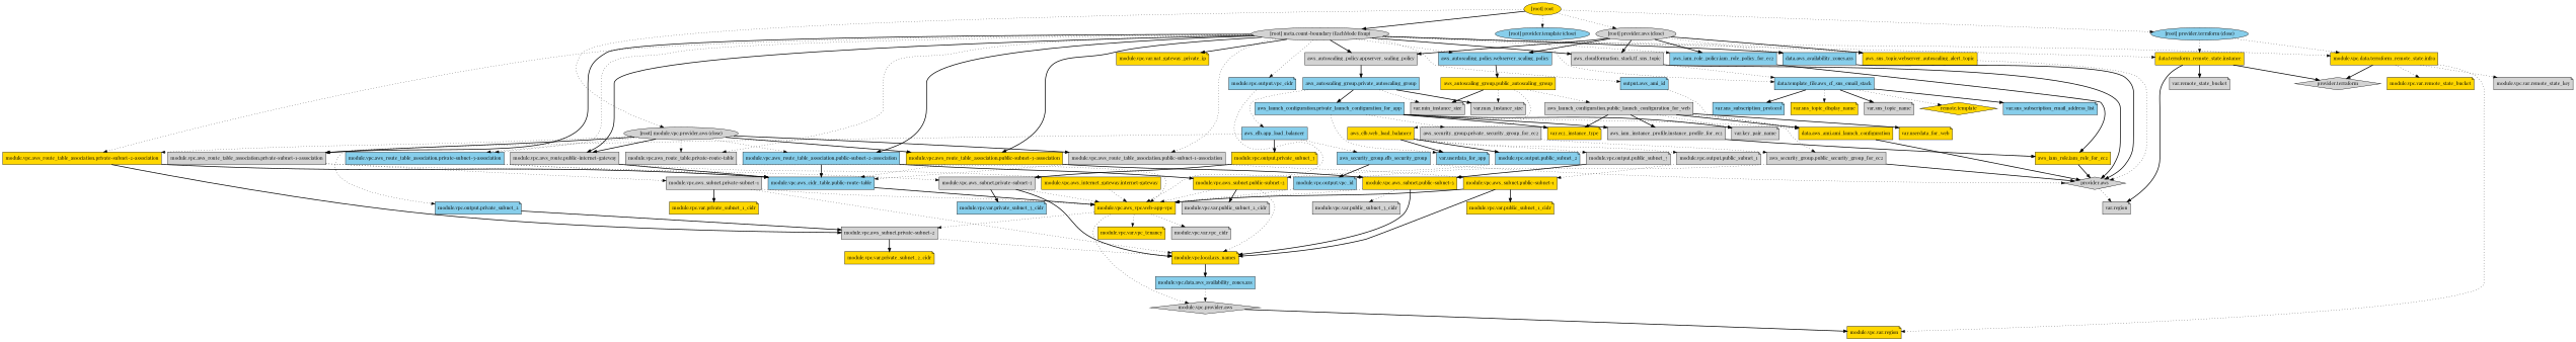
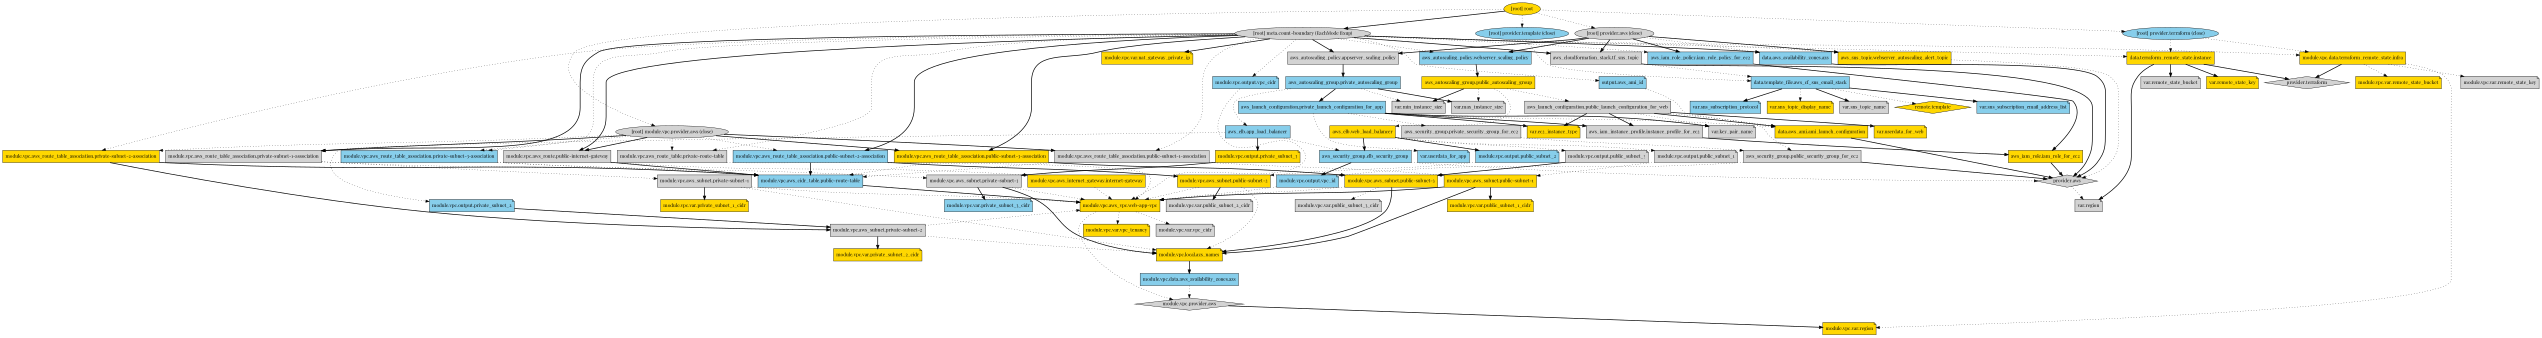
  digraph {
    compound=true
    fontname="Playfair Display"
    newrank=true
    node [fillcolor=lightgrey fontname="Playfair Display" shape=box style=filled]
    edge [fontname="Playfair Display" style=dotted]
    n1 [fillcolor=skyblue label="aws_autoscaling_group.private_autoscaling_group"]
    n2 [fillcolor=skyblue label="aws_elb.app_load_balancer"]
    n3 [fillcolor=skyblue label="aws_launch_configuration.private_launch_configuration_for_app"]
    n4 [label="var.max_instance_size" shape=note]
    n5 [label="var.min_instance_size" shape=note]
    n6 [fillcolor=gold label="aws_autoscaling_group.public_autoscaling_group"]
    n7 [fillcolor=gold label="aws_elb.web_load_balancer"]
    n8 [label="aws_launch_configuration.public_launch_configuration_for_web"]
    n9 [label="aws_autoscaling_policy.appserver_scaling_policy"]
    n10 [fillcolor=skyblue label="aws_autoscaling_policy.webserver_scaling_policy"]
    n11 [label="aws_cloudformation_stack.tf_sns_topic"]
    n12 [fillcolor=skyblue label="data.template_file.aws_cf_sns_email_stack"]
    n13 [label="provider.aws" shape=diamond]
    n14 [fillcolor=skyblue label="aws_security_group.elb_security_group"]
    n15 [fillcolor=skyblue label="module.vpc.output.private_subnet_2" shape=note]
    n16 [fillcolor=gold label="module.vpc.output.private_subnet_3" shape=note]
    n17 [label="module.vpc.output.public_subnet_1" shape=note]
    n18 [fillcolor=skyblue label="module.vpc.output.public_subnet_2" shape=note]
    n19 [label="module.vpc.output.public_subnet_3" shape=note]
    n20 [label="aws_iam_instance_profile.instance_profile_for_ec2"]
    n21 [fillcolor=gold label="aws_iam_role.iam_role_for_ec2"]
    n22 [fillcolor=skyblue label="aws_iam_role_policy.iam_role_policy_for_ec2"]
    n23 [label="aws_security_group.private_security_group_for_ec2"]
    n24 [fillcolor=gold label="data.aws_ami.ami_launch_configuration"]
    n25 [fillcolor=gold label="var.ec2_instance_type" shape=note]
    n26 [label="var.key_pair_name" shape=note]
    n27 [fillcolor=skyblue label="var.userdata_for_app" shape=note]
    n28 [label="aws_security_group.public_security_group_for_ec2"]
    n29 [fillcolor=gold label="var.userdata_for_web" shape=note]
    n30 [fillcolor=skyblue label="module.vpc.output.vpc_id" shape=note]
    n31 [fillcolor=gold label="aws_sns_topic.webserver_autoscaling_alert_topic"]
    n32 [fillcolor=skyblue label="data.aws_availability_zones.azs"]
    n33 [fillcolor=gold label="remote.template" shape=diamond]
    n34 [fillcolor=skyblue label="var.sns_subscription_email_address_list" shape=note]
    n35 [fillcolor=skyblue label="var.sns_subscription_protocol" shape=note]
    n36 [fillcolor=gold label="var.sns_topic_display_name" shape=note]
    n37 [label="var.sns_topic_name" shape=note]
    n38 [fillcolor=gold label="data.terraform_remote_state.instance"]
    n39 [label="provider.terraform" shape=diamond]
    n40 [label="var.region" shape=note]
    n41 [label="var.remote_state_bucket" shape=note]
+   n42 [fillcolor=gold label="var.remote_state_key" shape=note]
    n43 [fillcolor=gold label="module.vpc.aws_internet_gateway.internet-gateway"]
    n44 [fillcolor=gold label="module.vpc.aws_vpc.web-app-vpc"]
    n45 [label="module.vpc.aws_route.public-internet-gateway"]
    n46 [fillcolor=skyblue label="module.vpc.aws_cidr_table.public-route-table"]
    n47 [label="module.vpc.aws_route_table.private-route-table"]
    n48 [label="module.vpc.aws_route_table_association.private-subnet-1-association"]
    n49 [label="module.vpc.aws_subnet.private-subnet-1"]
    n50 [fillcolor=gold label="module.vpc.aws_route_table_association.private-subnet-2-association"]
    n51 [label="module.vpc.aws_subnet.private-subnet-2"]
    n52 [fillcolor=skyblue label="module.vpc.aws_route_table_association.private-subnet-3-association"]
    n53 [label="module.vpc.aws_subnet.private-subnet-3"]
    n54 [label="module.vpc.aws_route_table_association.public-subnet-1-association"]
    n55 [fillcolor=gold label="module.vpc.aws_subnet.public-subnet-1"]
    n56 [fillcolor=skyblue label="module.vpc.aws_route_table_association.public-subnet-2-association"]
    n57 [fillcolor=gold label="module.vpc.aws_subnet.public-subnet-2"]
    n58 [fillcolor=gold label="module.vpc.aws_route_table_association.public-subnet-3-association"]
    n59 [fillcolor=gold label="module.vpc.aws_subnet.public-subnet-3"]
    n60 [fillcolor=gold label="module.vpc.local.azs_names" shape=note]
    n61 [fillcolor=gold label="module.vpc.var.private_subnet_1_cidr" shape=note]
    n62 [fillcolor=gold label="module.vpc.var.private_subnet_2_cidr" shape=note]
    n63 [fillcolor=skyblue label="module.vpc.var.private_subnet_3_cidr" shape=note]
    n64 [fillcolor=gold label="module.vpc.var.public_subnet_1_cidr" shape=note]
    n65 [label="module.vpc.var.public_subnet_2_cidr" shape=note]
    n66 [label="module.vpc.var.public_subnet_3_cidr" shape=note]
    n67 [label="module.vpc.provider.aws" shape=diamond]
    n68 [label="module.vpc.var.vpc_cidr" shape=note]
    n69 [fillcolor=gold label="module.vpc.var.vpc_tenancy" shape=note]
    n70 [fillcolor=skyblue label="module.vpc.data.aws_availability_zones.azs"]
    n71 [fillcolor=gold label="module.vpc.data.terraform_remote_state.infra"]
    n72 [fillcolor=gold label="module.vpc.var.region" shape=note]
    n73 [fillcolor=gold label="module.vpc.var.remote_state_bucket" shape=note]
    n74 [label="module.vpc.var.remote_state_key" shape=note]
    n75 [fillcolor=skyblue label="module.vpc.output.vpc_cidr" shape=note]
    n76 [fillcolor=gold label="module.vpc.var.nat_gateway_private_ip" shape=note]
    n77 [fillcolor=skyblue label="output.aws_ami_id" shape=note]
    "[root] meta.count-boundary (EachMode fixup)" [shape=""]
    "[root] module.vpc.provider.aws (close)" [shape=""]
    "[root] provider.aws (close)" [shape=""]
    "[root] provider.template (close)" [fillcolor=skyblue shape=""]
    "[root] provider.terraform (close)" [fillcolor=skyblue shape=""]
    "[root] root" [fillcolor=gold shape=""]
    subgraph sub_1 {
      n1
      n2
      n3
      n4
      n5
      n6
      n7
      n8
      n9
      n10
      n11
      n12
      n13
      n14
      n15
      n16
      n17
      n18
      n19
      n20
      n21
      n22
      n23
      n24
      n25
      n26
      n27
      n28
      n29
      n30
      n31
      n32
      n33
      n34
      n35
      n36
      n37
      n38
      n39
      n40
      n41
+     n42
      n43
      n44
      n45
      n46
      n47
      n48
      n49
      n50
      n51
      n52
      n53
      n54
      n55
      n56
      n57
      n58
      n59
      n60
      n61
      n62
      n63
      n64
      n65
      n66
      n67
      n68
      n69
      n70
      n71
      n72
      n73
      n74
      n75
      n76
      n77
      "[root] meta.count-boundary (EachMode fixup)"
      "[root] module.vpc.provider.aws (close)"
      "[root] provider.aws (close)"
      "[root] provider.template (close)"
      "[root] provider.terraform (close)"
      "[root] root"
    }
    n1 -> n2
    n1 -> n3 [style=bold]
    n1 -> n4 [style=bold]
    n1 -> n5
    n2 -> n14
    n2 -> n15
    n2 -> n16 [style=bold]
    n3 -> n20 [style=bold]
    n3 -> n23
    n3 -> n24
    n3 -> n25 [style=bold]
    n3 -> n26 [style=bold]
    n3 -> n27
    n6 -> n4
    n6 -> n5 [style=bold]
    n6 -> n7
    n6 -> n8
-   n7 -> n27 [style=bold]
+   n7 -> n14 [style=bold]
    n7 -> n17
    n7 -> n18 [style=bold]
    n7 -> n19
    n8 -> n20 [style=bold]
    n8 -> n24 [style=bold]
    n8 -> n25 [style=bold]
    n8 -> n26
    n8 -> n28
    n8 -> n29 [style=bold]
    n9 -> n1 [style=bold]
    n10 -> n6 [style=bold]
    n11 -> n12
    n11 -> n13 [style=bold]
    n12 -> n33
    n12 -> n34 [style=bold]
    n12 -> n35 [style=bold]
    n12 -> n36
    n12 -> n37 [style=bold]
    n13 -> n40
    n14 -> n13
    n14 -> n30 [style=bold]
    n15 -> n51 [style=bold]
    n16 -> n53 [style=bold]
    n17 -> n55
    n18 -> n57
    n19 -> n59 [style=bold]
    n20 -> n21 [style=bold]
    n21 -> n13 [style=bold]
    n22 -> n21 [style=bold]
    n23 -> n28
    n24 -> n13 [style=bold]
    n28 -> n13 [style=bold]
    n28 -> n30
    n30 -> n44
    n31 -> n13
    n32 -> n13 [style=bold]
    n38 -> n39 [style=bold]
    n38 -> n40 [style=bold]
    n38 -> n41 [style=bold]
+   n38 -> n42 [style=bold]
    n43 -> n44
    n44 -> n67
    n44 -> n68
    n44 -> n69
    n45 -> n43
    n45 -> n46 [style=bold]
    n46 -> n44 [style=bold]
    n47 -> n44
    n48 -> n46
    n48 -> n49
    n49 -> n44
    n49 -> n60
    n49 -> n61 [style=bold]
    n50 -> n46 [style=bold]
    n50 -> n51 [style=bold]
-   n44 -> n51
+   n51 -> n44
    n51 -> n60
    n51 -> n62 [style=bold]
    n52 -> n46
    n52 -> n53
    n53 -> n44
    n53 -> n60 [style=bold]
    n53 -> n63 [style=bold]
    n54 -> n46
    n54 -> n55
    n55 -> n44 [style=bold]
    n55 -> n60 [style=bold]
    n55 -> n64 [style=bold]
    n56 -> n46 [style=bold]
    n56 -> n57 [style=bold]
    n57 -> n44
    n57 -> n60
    n57 -> n65 [style=bold]
    n58 -> n46
    n58 -> n59 [style=bold]
    n59 -> n44
    n59 -> n60 [style=bold]
    n59 -> n66
    n60 -> n70 [style=bold]
    n67 -> n72 [style=bold]
    n70 -> n67
    n71 -> n39 [style=bold]
    n71 -> n72
    n71 -> n73
    n71 -> n74
    n75 -> n44
    n77 -> n24
    "[root] meta.count-boundary (EachMode fixup)" -> n9 [style=bold]
    "[root] meta.count-boundary (EachMode fixup)" -> n10
    "[root] meta.count-boundary (EachMode fixup)" -> n11 [style=bold]
    "[root] meta.count-boundary (EachMode fixup)" -> n22
    "[root] meta.count-boundary (EachMode fixup)" -> n31
    "[root] meta.count-boundary (EachMode fixup)" -> n32 [style=bold]
    "[root] meta.count-boundary (EachMode fixup)" -> n38
    "[root] meta.count-boundary (EachMode fixup)" -> n45 [style=bold]
    "[root] meta.count-boundary (EachMode fixup)" -> n47
    "[root] meta.count-boundary (EachMode fixup)" -> n48 [style=bold]
    "[root] meta.count-boundary (EachMode fixup)" -> n50
    "[root] meta.count-boundary (EachMode fixup)" -> n52
    "[root] meta.count-boundary (EachMode fixup)" -> n54
    "[root] meta.count-boundary (EachMode fixup)" -> n56 [style=bold]
    "[root] meta.count-boundary (EachMode fixup)" -> n58 [style=bold]
    "[root] meta.count-boundary (EachMode fixup)" -> n71
    "[root] meta.count-boundary (EachMode fixup)" -> n75
    "[root] meta.count-boundary (EachMode fixup)" -> n76 [style=bold]
    "[root] meta.count-boundary (EachMode fixup)" -> n77
    "[root] module.vpc.provider.aws (close)" -> n45 [style=bold]
    "[root] module.vpc.provider.aws (close)" -> n47
    "[root] module.vpc.provider.aws (close)" -> n48 [style=bold]
    "[root] module.vpc.provider.aws (close)" -> n50
    "[root] module.vpc.provider.aws (close)" -> n52
    "[root] module.vpc.provider.aws (close)" -> n54 [style=bold]
    "[root] module.vpc.provider.aws (close)" -> n56
    "[root] module.vpc.provider.aws (close)" -> n58 [style=bold]
    "[root] provider.aws (close)" -> n9 [style=bold]
    "[root] provider.aws (close)" -> n10 [style=bold]
    "[root] provider.aws (close)" -> n11 [style=bold]
    "[root] provider.aws (close)" -> n22 [style=bold]
    "[root] provider.aws (close)" -> n31 [style=bold]
    "[root] provider.aws (close)" -> n32
    "[root] provider.template (close)" -> n12
    "[root] provider.terraform (close)" -> n38
    "[root] provider.terraform (close)" -> n71
    "[root] root" -> "[root] meta.count-boundary (EachMode fixup)" [style=bold]
    "[root] root" -> "[root] module.vpc.provider.aws (close)"
    "[root] root" -> "[root] provider.aws (close)"
    "[root] root" -> "[root] provider.template (close)"
    "[root] root" -> "[root] provider.terraform (close)"
  }
